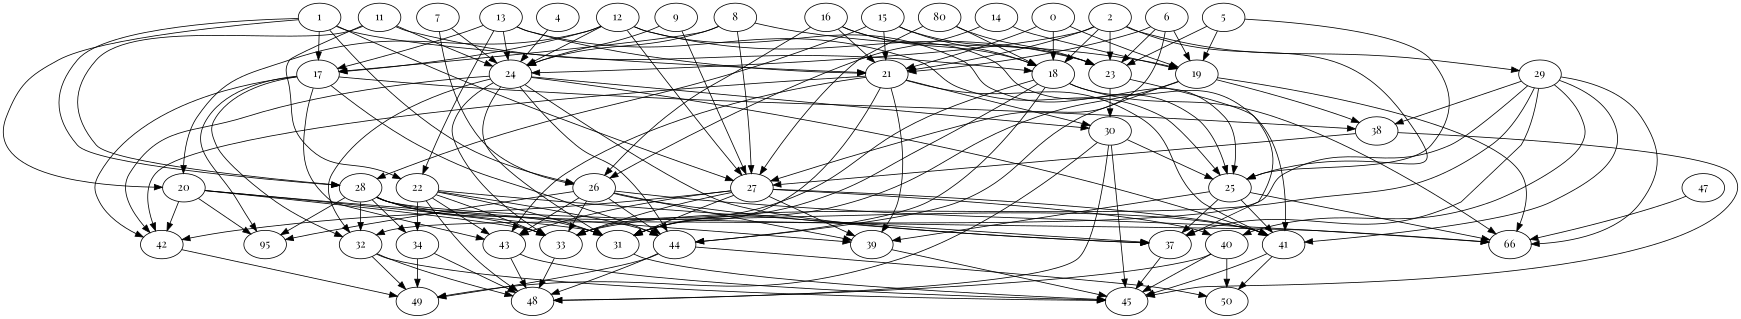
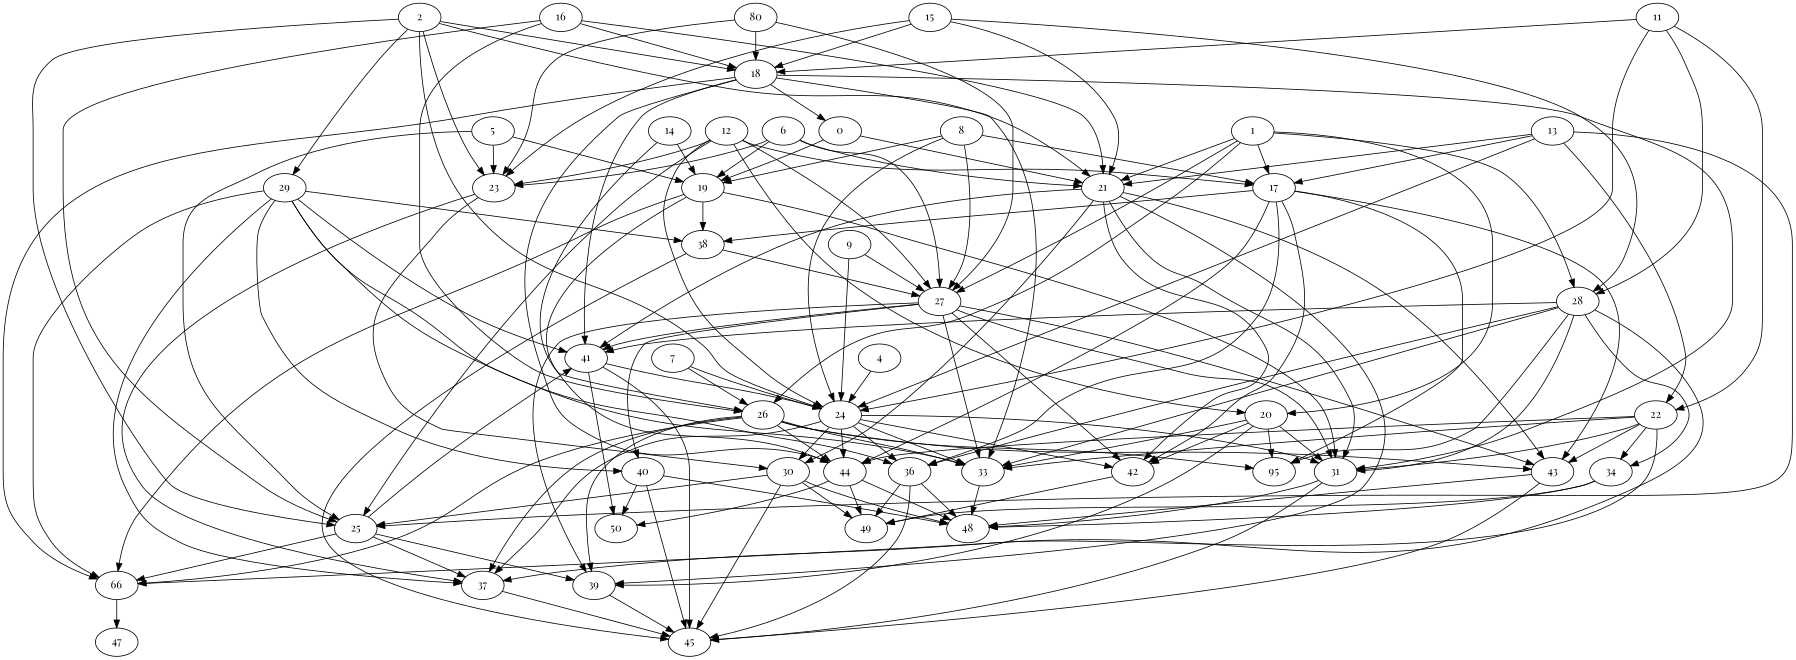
  digraph {
    fontname="Playfair Display"
    node [alpha=0.19 fontname="Playfair Display"]
    edge [fontname="Playfair Display"]
    1 [alpha=0.03 expect_size=5638144]
    17 [alpha=0.15 expect_size=35191808]
    20 [expect_size=21442560]
    21 [alpha=0.01 expect_size=16174080]
    26 [alpha=0.11 expect_size=20975616]
    27 [alpha=0.06 expect_size=11941888]
    28 [alpha=0.07 expect_size=46169088]
-   32 [alpha=0.01 expect_size=48061440]
+   32 [alpha=0.01 expect_size=48061440 label=36]
    n9 [alpha=0.04 expect_size=15906816 label=95]
    38 [expect_size=34742272]
    42 [alpha=0.06 expect_size=12541952]
    43 [alpha=0.02 expect_size=15335424]
    44 [alpha=0.12 expect_size=6211584]
    31 [alpha=0.17 expect_size=45146112]
    33 [alpha=0.16 expect_size=9435136]
    39 [alpha=0.06 expect_size=50532352]
    41 [expect_size=19179520]
    30 [alpha=0.15 expect_size=46736384]
    n19 [alpha=0.01 expect_size=41901056 label=66]
    37 [alpha=0.10 expect_size=20568064]
    40 [alpha=0.20 expect_size=30963712]
    34 [alpha=0.02 expect_size=24283136]
    45 [alpha=0.16 expect_size=12016640]
    48 [alpha=0.09 expect_size=48622592]
    49 [expect_size=45230080]
    50 [alpha=0.07 expect_size=11671552]
    25 [alpha=0.11 expect_size=35972096]
    47 [expect_size=23897088]
    2 [alpha=0.09 expect_size=6379520]
    18 [alpha=0.03 expect_size=48990208]
    23 [alpha=0.06 expect_size=24189952]
    24 [alpha=0.16 expect_size=39489536]
    29 [alpha=0.12 expect_size=5252096]
    n34 [alpha=0.00 expect_size=5886976 label=0]
    19 [alpha=0.18 expect_size=50379776]
    4 [alpha=0.04 expect_size=22915072]
    5 [alpha=0.20 expect_size=15651840]
    6 [alpha=0.17 expect_size=17914880]
    7 [alpha=0.06 expect_size=40893440]
    8 [alpha=0.01 expect_size=18534400]
    9 [alpha=0.08 expect_size=15455232]
    n42 [alpha=0.18 expect_size=48386048 label=80]
    11 [alpha=0.04 expect_size=49788928]
    22 [alpha=0.04 expect_size=26553344]
    12 [expect_size=9529344]
    13 [alpha=0.06 expect_size=31077376]
    14 [expect_size=32089088]
    15 [alpha=0.14 expect_size=41357312]
    16 [alpha=0.16 expect_size=41127936]
    1 -> 17
    1 -> 20
    1 -> 21
    1 -> 26
    1 -> 27
    1 -> 28
    17 -> 32
    17 -> n9
    17 -> 38
    17 -> 42
    17 -> 43
    17 -> 44
    20 -> n9
    20 -> 42
    20 -> 31
    20 -> 33
    20 -> 39
    21 -> 42
    21 -> 43
    21 -> 31
    21 -> 39
    21 -> 41
    21 -> 30
    26 -> n9
    26 -> 43
    26 -> 44
    26 -> 33
    26 -> 39
    26 -> n19
    26 -> 37
    27 -> 42
    27 -> 43
    27 -> 31
    27 -> 33
    27 -> 39
    27 -> 41
    27 -> 40
    28 -> 32
    28 -> n9
    28 -> 31
    28 -> 33
    28 -> 41
    28 -> n19
    28 -> 34
    32 -> 45
    32 -> 48
    32 -> 49
    38 -> 27
    38 -> 45
    42 -> 49
    43 -> 45
    43 -> 48
    44 -> 48
    44 -> 49
    44 -> 50
    31 -> 45
-   22 -> 48
+   31 -> 48
    33 -> 48
    39 -> 45
    41 -> 45
    41 -> 50
    30 -> 45
    30 -> 48
    30 -> 49
    30 -> 25
-   47 -> n19
+   n19 -> 47
    37 -> 45
    40 -> 45
    40 -> 48
    40 -> 50
    34 -> 48
    34 -> 49
    25 -> 39
    25 -> 41
    25 -> n19
    25 -> 37
    2 -> 21
    2 -> 25
    2 -> 18
    2 -> 23
    2 -> 24
    2 -> 29
    18 -> 44
    18 -> 31
    18 -> 33
    18 -> 41
    18 -> n19
    23 -> 30
    23 -> 37
    24 -> 32
    24 -> 42
    24 -> 44
    24 -> 31
    24 -> 33
-   24 -> 41
+   41 -> 24
    24 -> 30
    24 -> 37
    29 -> 32
    29 -> 38
    29 -> 33
    29 -> 41
    29 -> n19
    29 -> 37
    29 -> 40
    n34 -> 21
-   n34 -> 18
+   18 -> n34
    n34 -> 19
    19 -> 38
    19 -> 44
    19 -> 31
    19 -> n19
    4 -> 24
    5 -> 25
    5 -> 23
    5 -> 19
    6 -> 21
    6 -> 27
    6 -> 23
    6 -> 19
    7 -> 26
    7 -> 24
    8 -> 17
    8 -> 27
    8 -> 24
    8 -> 19
    9 -> 27
    9 -> 24
    n42 -> 27
    n42 -> 18
    n42 -> 23
    11 -> 28
    11 -> 18
    11 -> 24
    11 -> 22
    22 -> 43
    22 -> 44
    22 -> 31
    22 -> 33
    22 -> 37
    22 -> 34
    12 -> 17
    12 -> 20
    12 -> 27
    12 -> 25
    12 -> 23
    12 -> 24
    13 -> 17
    13 -> 21
    13 -> 25
    13 -> 24
    13 -> 22
    14 -> 26
    14 -> 19
    15 -> 21
    15 -> 28
    15 -> 18
    15 -> 23
    16 -> 21
    16 -> 26
    16 -> 25
    16 -> 18
  }
